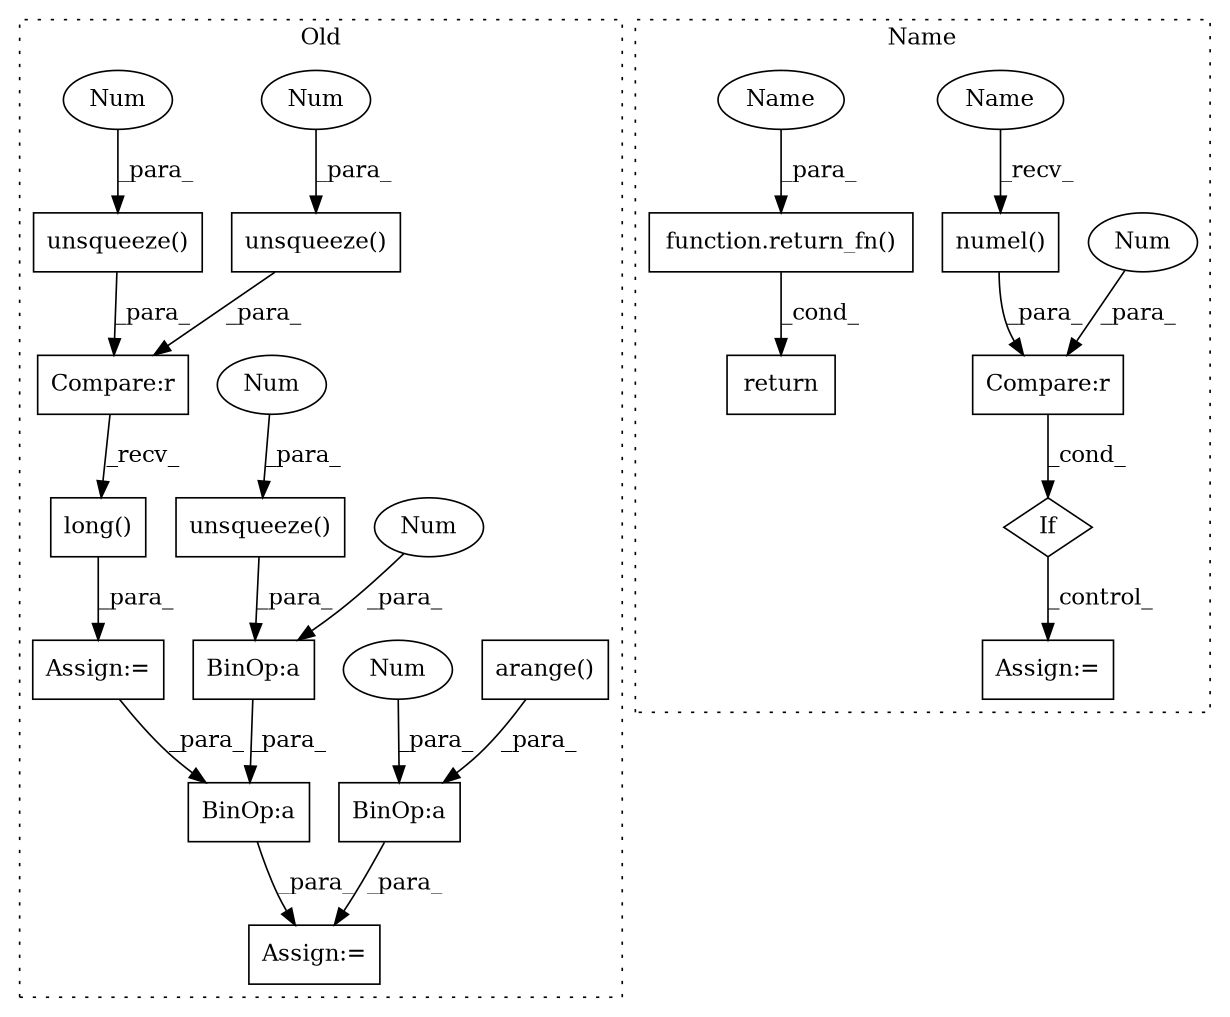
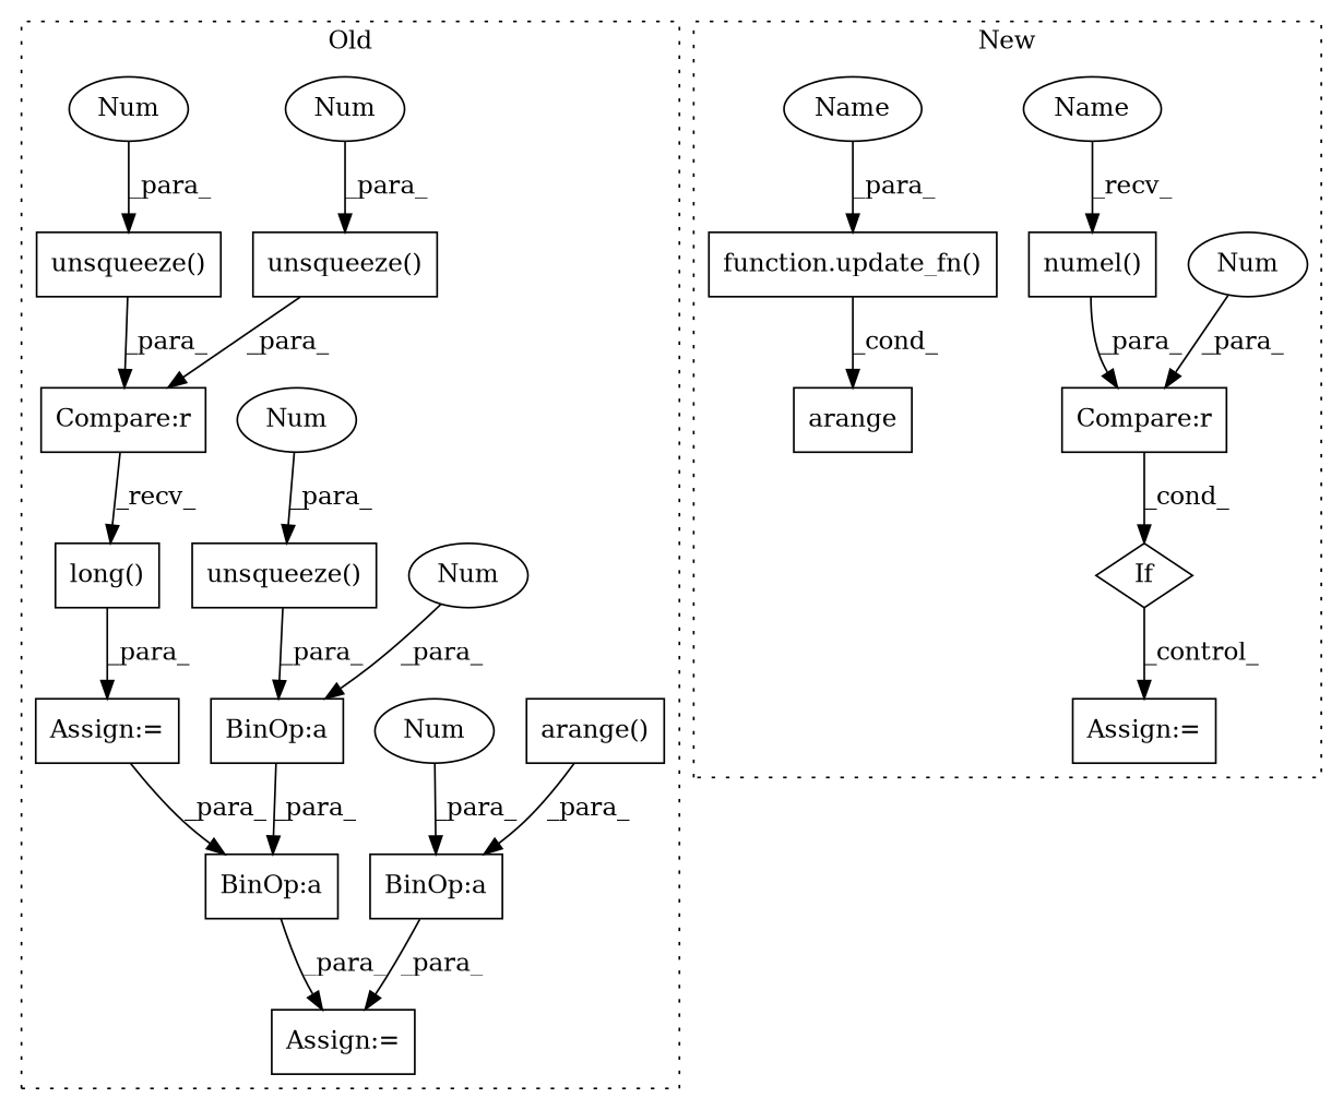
  digraph {
    node [a=75 l=3 s=7884 shape=box]
    n1 [l=55 label="long()" s=7919]
    n2 [a=68 label="Assign:=" s=8025]
    n3 [l="13,23" label="arange()" s="8069,8087"]
    n4 [a=82 label="BinOp:a" s=8035]
    n5 [a=82 label="BinOp:a" s=8039]
    n6 [a=82 label="BinOp:a" s=8066]
    n7 [a=76 l=1 label=Num s=8065 shape=ellipse]
    n8 [a=76 l=1 label=Num s=8038 shape=ellipse]
    n9 [a=40 l=48 label="Compare:r" s=7919]
    n10 [l="16,1" label="unsqueeze()" s="7920,7938"]
    n11 [a=76 l=2 label=Num s=7936 shape=ellipse]
    n12 [l="17,1" label="unsqueeze()" s="8042,8061"]
    n13 [a=76 l=2 label=Num s=8059 shape=ellipse]
    n14 [l="21,1" label="unsqueeze()" s="7943,7965"]
    n15 [a=76 l=1 label=Num s=7964 shape=ellipse]
    n16 [a=68 label="Assign:=" s=7916]
    n17 [l=13 label="numel()"]
    n18 [a=96 label=If s=7881 shape=diamond]
-   n19 [l="10,1" label="function.return_fn()" s="8062,8097"]
+   n19 [l="10,1" label="function.update_fn()" s="8062,8097"]
    n20 [a=40 l=23 label="Compare:r"]
    n21 [a=76 l=6 label=Num s=7901 shape=ellipse]
    n22 [a=68 label="Assign:=" s=8005]
-   n23 [a=93 l=7 label=return s=8055]
+   n23 [a=93 l=7 label=arange s=8055]
    n24 [a=87 l=5 label=Name shape=ellipse]
    n25 [a=87 l=5 label=Name s=8072 shape=ellipse]
    subgraph cluster_1 {
      label=Old
      style=dotted
      n1
      n2
      n3
      n4
      n5
      n6
      n7
      n8
      n9
      n10
      n11
      n12
      n13
      n14
      n15
      n16
    }
    subgraph cluster_2 {
-     label=Name
+     label=New
      style=dotted
      n17
      n18
      n19
      n20
      n21
      n22
      n23
      n24
      n25
    }
    n1 -> n16 [label=_para_]
    n3 -> n6 [label=_para_]
    n4 -> n2 [label=_para_]
    n5 -> n4 [label=_para_]
    n6 -> n2 [label=_para_]
    n7 -> n6 [label=_para_]
    n8 -> n5 [label=_para_]
    n9 -> n1 [label=_recv_]
    n10 -> n9 [label=_para_]
    n11 -> n10 [label=_para_]
    n12 -> n5 [label=_para_]
    n13 -> n12 [label=_para_]
    n14 -> n9 [label=_para_]
    n15 -> n14 [label=_para_]
    n16 -> n4 [label=_para_]
    n17 -> n20 [label=_para_]
    n18 -> n22 [label=_control_]
    n19 -> n23 [label=_cond_]
    n20 -> n18 [label=_cond_]
    n21 -> n20 [label=_para_]
    n24 -> n17 [label=_recv_]
    n25 -> n19 [label=_para_]
  }
